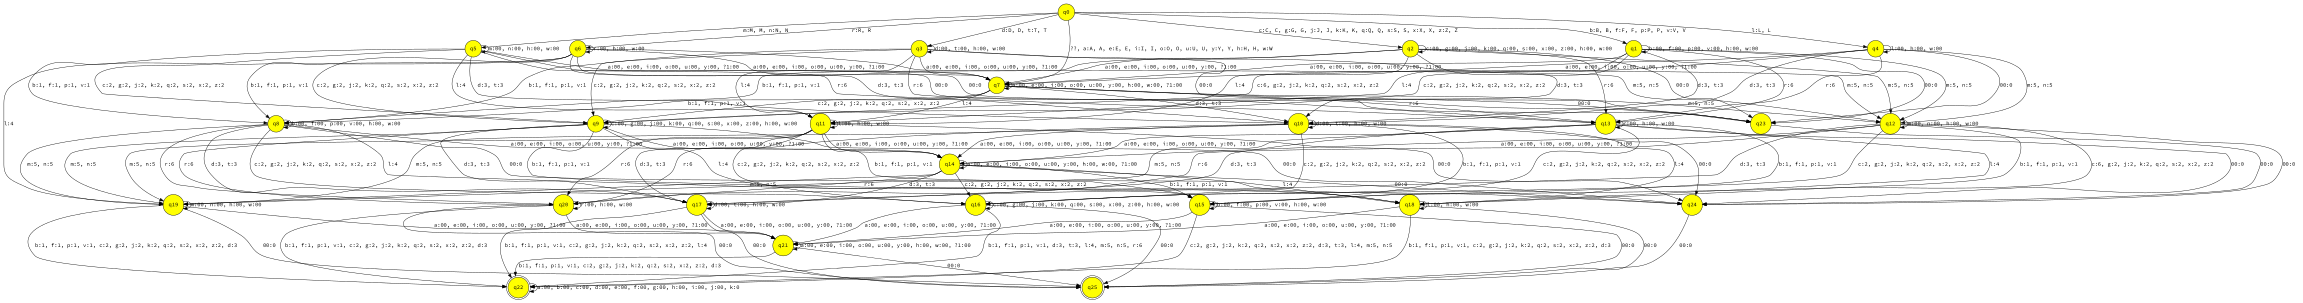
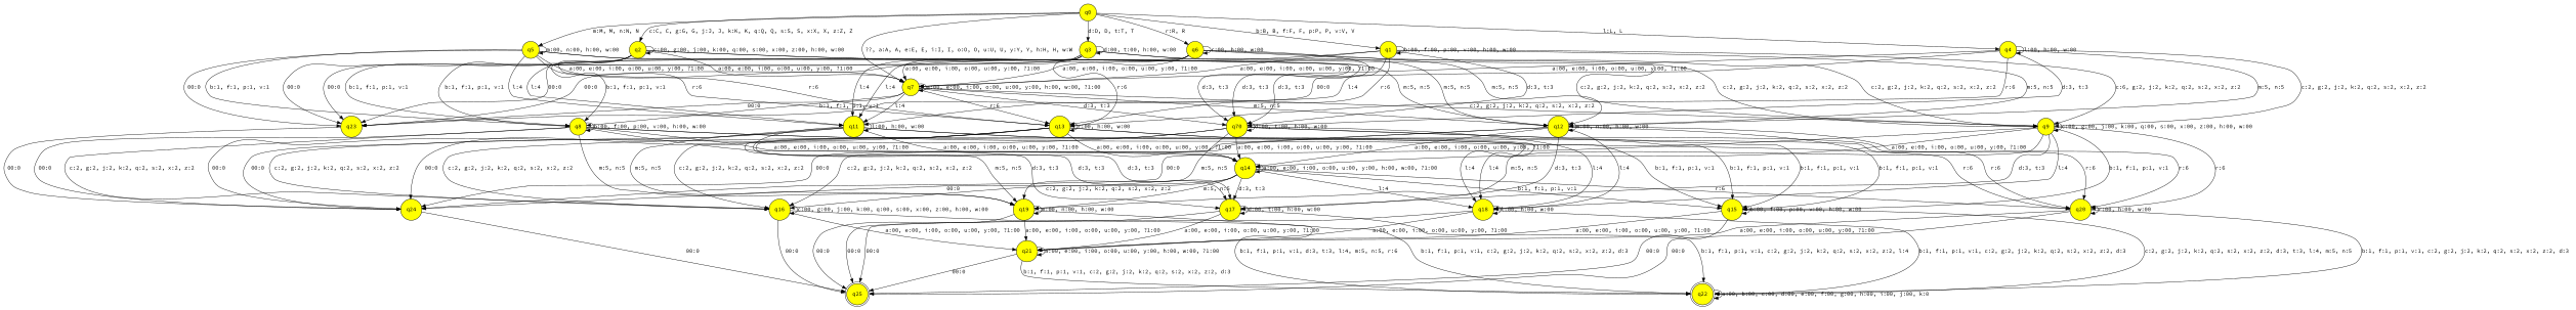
  digraph {
    fontname="Source Code Pro"
    rankdir=TB
    node [fillcolor=yellow fontname="Source Code Pro" shape=circle style=filled]
    edge [fontname="Source Code Pro"]
    n1 [label=q0]
    n2 [label=q1]
    n3 [label=q2]
    n4 [label=q3]
    n5 [label=q4]
    n6 [label=q5]
    n7 [label=q6]
    n8 [label=q7]
    n9 [label=q9]
-   n10 [label=q10]
+   n10 [label=q70]
    n11 [label=q11]
    n12 [label=q12]
    n13 [label=q13]
    n14 [label=q23]
    n15 [label=q8]
    n16 [label=q14]
    n17 [label=q17]
    n18 [label=q18]
    n19 [label=q19]
    n20 [label=q20]
    n21 [label=q24]
    n22 [label=q15]
    n23 [label=q16]
    n24 [label=q21]
    n25 [label=q22 shape=doublecircle]
    n26 [label=q25 shape=doublecircle]
    n1 -> n2 [label="b:B, B, f:F, F, p:P, P, v:V, V "]
    n1 -> n3 [label="c:C, C, g:G, G, j:J, J, k:K, K, q:Q, Q, s:S, S, x:X, X, z:Z, Z "]
    n1 -> n4 [label="d:D, D, t:T, T "]
    n1 -> n5 [label="l:L, L "]
    n1 -> n6 [label="m:M, M, n:N, N "]
    n1 -> n7 [label="r:R, R "]
    n1 -> n8 [label="??, a:A, A, e:E, E, i:I, I, o:O, O, u:U, U, y:Y, Y, h:H, H, w:W "]
    n2 -> n2 [label="b:00, f:00, p:00, v:00, h:00, w:00 "]
    n2 -> n8 [label="a:00, e:00, i:00, o:00, u:00, y:00, ?1:00 "]
    n2 -> n9 [label="c:6, g:2, j:2, k:2, q:2, s:2, x:2, z:2 "]
    n2 -> n10 [label="d:3, t:3 "]
    n2 -> n11 [label="l:4 "]
    n2 -> n12 [label="m:5, n:5 "]
    n2 -> n13 [label="r:6 "]
    n2 -> n14 [label="00:0 "]
    n3 -> n3 [label="c:00, g:00, j:00, k:00, q:00, s:00, x:00, z:00, h:00, w:00 "]
    n3 -> n8 [label="a:00, e:00, i:00, o:00, u:00, y:00, ?1:00 "]
    n3 -> n10 [label="d:3, t:3 "]
    n3 -> n11 [label="l:4 "]
    n3 -> n12 [label="m:5, n:5 "]
    n3 -> n13 [label="r:6 "]
    n3 -> n14 [label="00:0 "]
    n3 -> n15 [label="b:1, f:1, p:1, v:1 "]
    n4 -> n4 [label="d:00, t:00, h:00, w:00 "]
    n4 -> n8 [label="a:00, e:00, i:00, o:00, u:00, y:00, ?1:00 "]
    n4 -> n9 [label="c:2, g:2, j:2, k:2, q:2, s:2, x:2, z:2 "]
    n4 -> n11 [label="l:4 "]
    n4 -> n12 [label="m:5, n:5 "]
    n4 -> n13 [label="r:6 "]
    n4 -> n14 [label="00:0 "]
    n4 -> n15 [label="b:1, f:1, p:1, v:1 "]
    n5 -> n5 [label="l:00, h:00, w:00 "]
    n5 -> n8 [label="a:00, e:00, i:00, o:00, u:00, y:00, ?1:00 "]
    n5 -> n9 [label="c:2, g:2, j:2, k:2, q:2, s:2, x:2, z:2 "]
    n5 -> n10 [label="d:3, t:3 "]
    n5 -> n12 [label="m:5, n:5 "]
    n5 -> n13 [label="r:6 "]
    n5 -> n14 [label="00:0 "]
    n6 -> n6 [label="m:00, n:00, h:00, w:00 "]
    n6 -> n8 [label="a:00, e:00, i:00, o:00, u:00, y:00, ?1:00 "]
    n6 -> n9 [label="c:2, g:2, j:2, k:2, q:2, s:2, x:2, z:2 "]
    n6 -> n10 [label="d:3, t:3 "]
    n6 -> n11 [label="l:4 "]
    n6 -> n13 [label="r:6 "]
    n6 -> n14 [label="00:0 "]
    n6 -> n15 [label="b:1, f:1, p:1, v:1 "]
    n7 -> n7 [label="r:00, h:00, w:00 "]
    n7 -> n8 [label="a:00, e:00, i:00, o:00, u:00, y:00, ?1:00 "]
    n7 -> n9 [label="c:2, g:2, j:2, k:2, q:2, s:2, x:2, z:2 "]
    n7 -> n10 [label="d:3, t:3 "]
-   n7 -> n19 [label="l:4 "]
+   n7 -> n11 [label="l:4 "]
    n7 -> n12 [label="m:5, n:5 "]
    n7 -> n14 [label="00:0 "]
    n7 -> n15 [label="b:1, f:1, p:1, v:1 "]
    n8 -> n8 [label="a:00, e:00, i:00, o:00, u:00, y:00, h:00, w:00, ?1:00 "]
    n8 -> n9 [label="c:2, g:2, j:2, k:2, q:2, s:2, x:2, z:2 "]
    n8 -> n10 [label="d:3, t:3 "]
    n8 -> n11 [label="l:4 "]
    n8 -> n12 [label="m:5, n:5 "]
    n8 -> n13 [label="r:6 "]
    n8 -> n14 [label="00:0 "]
    n8 -> n15 [label="b:1, f:1, p:1, v:1 "]
    n9 -> n9 [label="c:00, g:00, j:00, k:00, q:00, s:00, x:00, z:00, h:00, w:00 "]
    n9 -> n16 [label="a:00, e:00, i:00, o:00, u:00, y:00, ?1:00 "]
    n9 -> n17 [label="d:3, t:3 "]
    n9 -> n18 [label="l:4 "]
    n9 -> n19 [label="m:5, n:5 "]
    n9 -> n20 [label="r:6 "]
    n9 -> n21 [label="00:0 "]
    n9 -> n22 [label="b:1, f:1, p:1, v:1 "]
    n10 -> n10 [label="d:00, t:00, h:00, w:00 "]
    n10 -> n16 [label="a:00, e:00, i:00, o:00, u:00, y:00, ?1:00 "]
    n10 -> n18 [label="l:4 "]
    n10 -> n19 [label="m:5, n:5 "]
    n10 -> n20 [label="r:6 "]
    n10 -> n21 [label="00:0 "]
    n10 -> n22 [label="b:1, f:1, p:1, v:1 "]
    n10 -> n23 [label="c:2, g:2, j:2, k:2, q:2, s:2, x:2, z:2 "]
    n11 -> n11 [label="l:00, h:00, w:00 "]
    n11 -> n16 [label="a:00, e:00, i:00, o:00, u:00, y:00, ?1:00 "]
    n11 -> n17 [label="d:3, t:3 "]
    n11 -> n19 [label="m:5, n:5 "]
    n11 -> n20 [label="r:6 "]
    n11 -> n21 [label="00:0 "]
    n11 -> n22 [label="b:1, f:1, p:1, v:1 "]
    n11 -> n23 [label="c:2, g:2, j:2, k:2, q:2, s:2, x:2, z:2 "]
    n12 -> n12 [label="m:00, n:00, h:00, w:00 "]
    n12 -> n16 [label="a:00, e:00, i:00, o:00, u:00, y:00, ?1:00 "]
    n12 -> n17 [label="d:3, t:3 "]
-   n12 -> n18 [label="c:6, g:2, j:2, k:2, q:2, s:2, x:2, z:2 "]
+   n12 -> n18 [label="l:4 "]
    n12 -> n20 [label="r:6 "]
    n12 -> n21 [label="00:0 "]
    n12 -> n22 [label="b:1, f:1, p:1, v:1 "]
    n12 -> n23 [label="c:2, g:2, j:2, k:2, q:2, s:2, x:2, z:2 "]
    n13 -> n13 [label="r:00, h:00, w:00 "]
    n13 -> n16 [label="a:00, e:00, i:00, o:00, u:00, y:00, ?1:00 "]
    n13 -> n17 [label="d:3, t:3 "]
    n13 -> n18 [label="l:4 "]
    n13 -> n19 [label="m:5, n:5 "]
    n13 -> n21 [label="00:0 "]
    n13 -> n22 [label="b:1, f:1, p:1, v:1 "]
    n13 -> n23 [label="c:2, g:2, j:2, k:2, q:2, s:2, x:2, z:2 "]
    n14 -> n21 [label="00:0 "]
    n15 -> n15 [label="b:00, f:00, p:00, v:00, h:00, w:00 "]
    n15 -> n16 [label="a:00, e:00, i:00, o:00, u:00, y:00, ?1:00 "]
    n15 -> n17 [label="d:3, t:3 "]
    n15 -> n18 [label="l:4 "]
    n15 -> n19 [label="m:5, n:5 "]
    n15 -> n20 [label="r:6 "]
    n15 -> n21 [label="00:0 "]
    n15 -> n23 [label="c:2, g:2, j:2, k:2, q:2, s:2, x:2, z:2 "]
    n16 -> n16 [label="a:00, e:00, i:00, o:00, u:00, y:00, h:00, w:00, ?1:00 "]
    n16 -> n17 [label="d:3, t:3 "]
    n16 -> n18 [label="l:4 "]
    n16 -> n19 [label="m:5, n:5 "]
    n16 -> n20 [label="r:6 "]
    n16 -> n21 [label="00:0 "]
    n16 -> n22 [label="b:1, f:1, p:1, v:1 "]
    n16 -> n23 [label="c:2, g:2, j:2, k:2, q:2, s:2, x:2, z:2 "]
    n17 -> n17 [label="d:00, t:00, h:00, w:00 "]
    n17 -> n24 [label="a:00, e:00, i:00, o:00, u:00, y:00, ?1:00 "]
    n17 -> n25 [label="b:1, f:1, p:1, v:1, c:2, g:2, j:2, k:2, q:2, s:2, x:2, z:2, l:4 "]
    n17 -> n26 [label="00:0 "]
    n18 -> n18 [label="l:00, h:00, w:00 "]
    n18 -> n24 [label="a:00, e:00, i:00, o:00, u:00, y:00, ?1:00 "]
    n18 -> n25 [label="b:1, f:1, p:1, v:1, c:2, g:2, j:2, k:2, q:2, s:2, x:2, z:2, d:3 "]
    n18 -> n26 [label="00:0 "]
    n19 -> n19 [label="m:00, n:00, h:00, w:00 "]
    n19 -> n24 [label="a:00, e:00, i:00, o:00, u:00, y:00, ?1:00 "]
    n19 -> n25 [label="b:1, f:1, p:1, v:1, c:2, g:2, j:2, k:2, q:2, s:2, x:2, z:2, d:3 "]
    n19 -> n26 [label="00:0 "]
    n20 -> n20 [label="r:00, h:00, w:00 "]
    n20 -> n24 [label="a:00, e:00, i:00, o:00, u:00, y:00, ?1:00 "]
    n20 -> n25 [label="b:1, f:1, p:1, v:1, c:2, g:2, j:2, k:2, q:2, s:2, x:2, z:2, d:3 "]
    n20 -> n26 [label="00:0 "]
    n21 -> n26 [label="00:0 "]
    n22 -> n22 [label="b:00, f:00, p:00, v:00, h:00, w:00 "]
    n22 -> n24 [label="a:00, e:00, i:00, o:00, u:00, y:00, ?1:00 "]
    n22 -> n25 [label="c:2, g:2, j:2, k:2, q:2, s:2, x:2, z:2, d:3, t:3, l:4, m:5, n:5 "]
    n22 -> n26 [label="00:0 "]
    n23 -> n23 [label="c:00, g:00, j:00, k:00, q:00, s:00, x:00, z:00, h:00, w:00 "]
    n23 -> n24 [label="a:00, e:00, i:00, o:00, u:00, y:00, ?1:00 "]
    n23 -> n25 [label="b:1, f:1, p:1, v:1, d:3, t:3, l:4, m:5, n:5, r:6 "]
    n23 -> n26 [label="00:0 "]
    n24 -> n24 [label="a:00, e:00, i:00, o:00, u:00, y:00, h:00, w:00, ?1:00 "]
    n24 -> n25 [label="b:1, f:1, p:1, v:1, c:2, g:2, j:2, k:2, q:2, s:2, x:2, z:2, d:3 "]
    n24 -> n26 [label="00:0 "]
    n25 -> n25 [label="a:00, b:00, c:00, d:00, e:00, f:00, g:00, h:00, i:00, j:00, k:0 "]
  }
